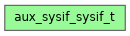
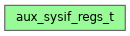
  digraph {
    rankdir=TB
-   n1 [color=gray40 fillcolor=palegreen fontname=Helvetica fontsize=10 height=0.2 label=aux_sysif_sysif_t shape=record style=filled width=0.4]
+   n1 [color=gray40 fillcolor=palegreen fontname=Helvetica fontsize=10 height=0.2 label=aux_sysif_regs_t shape=record style=filled width=0.4]
  }
